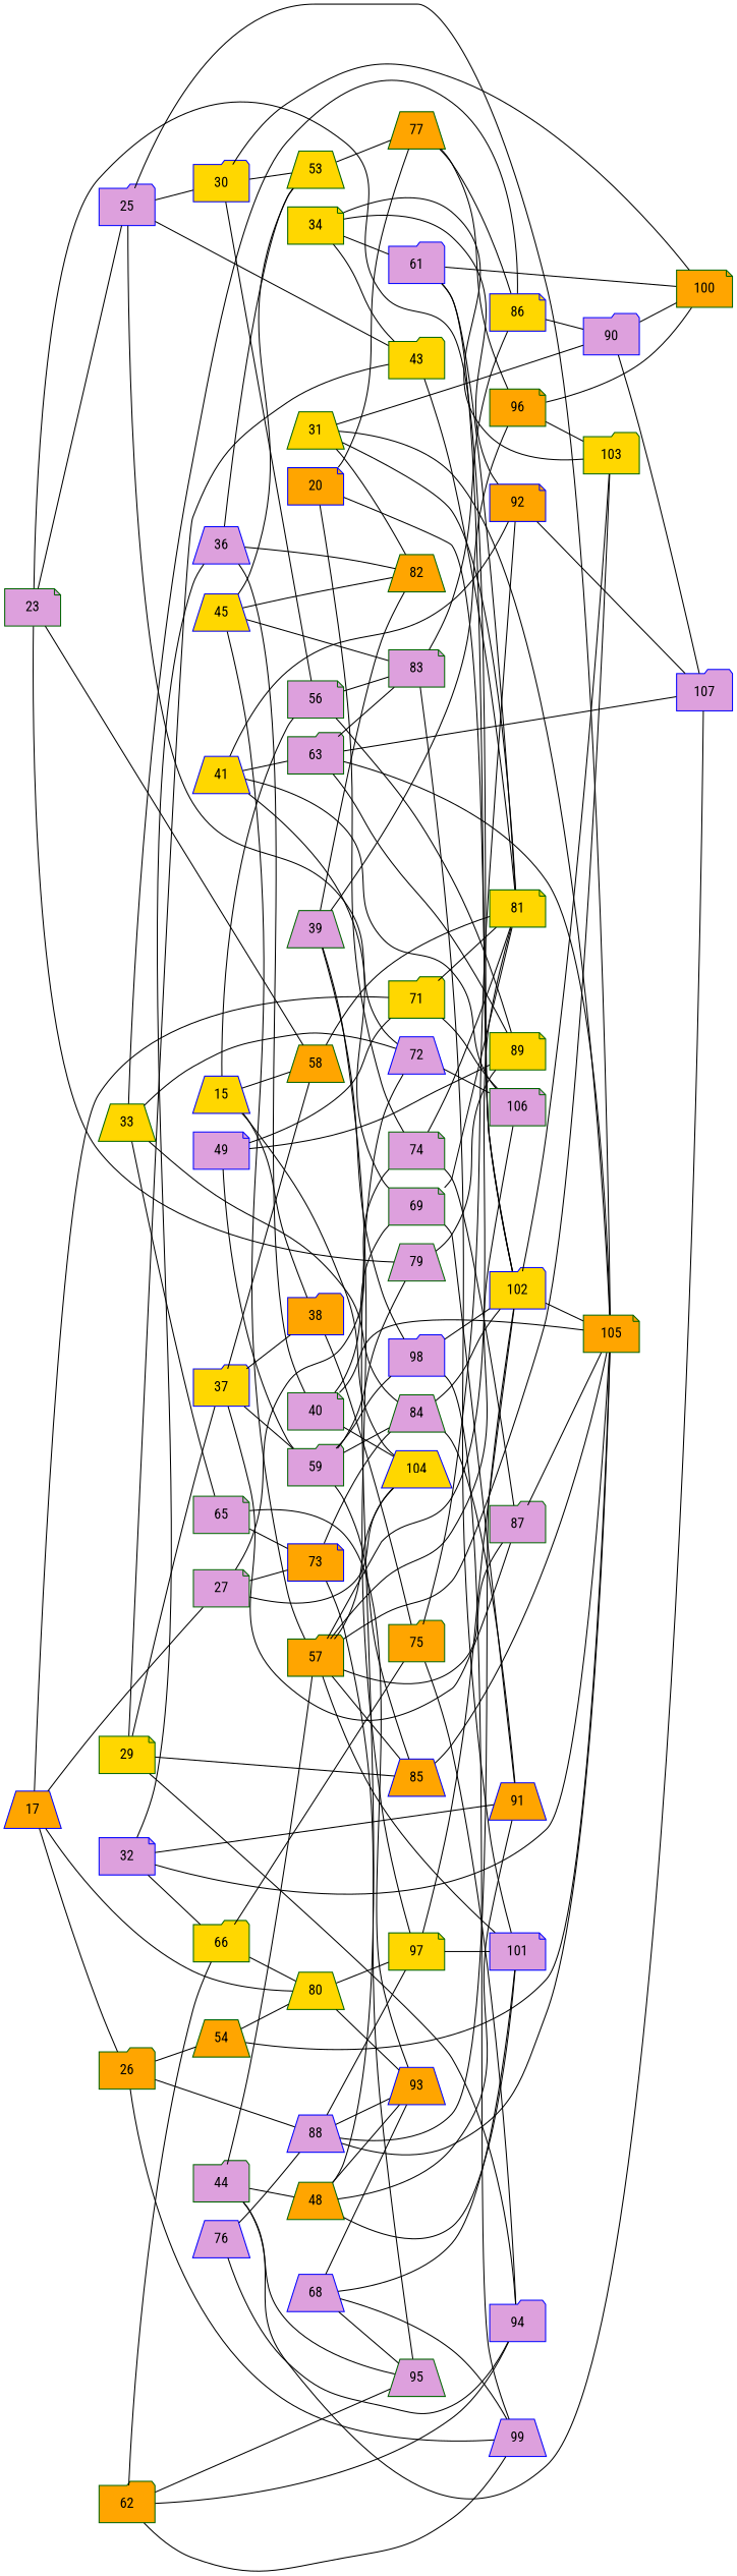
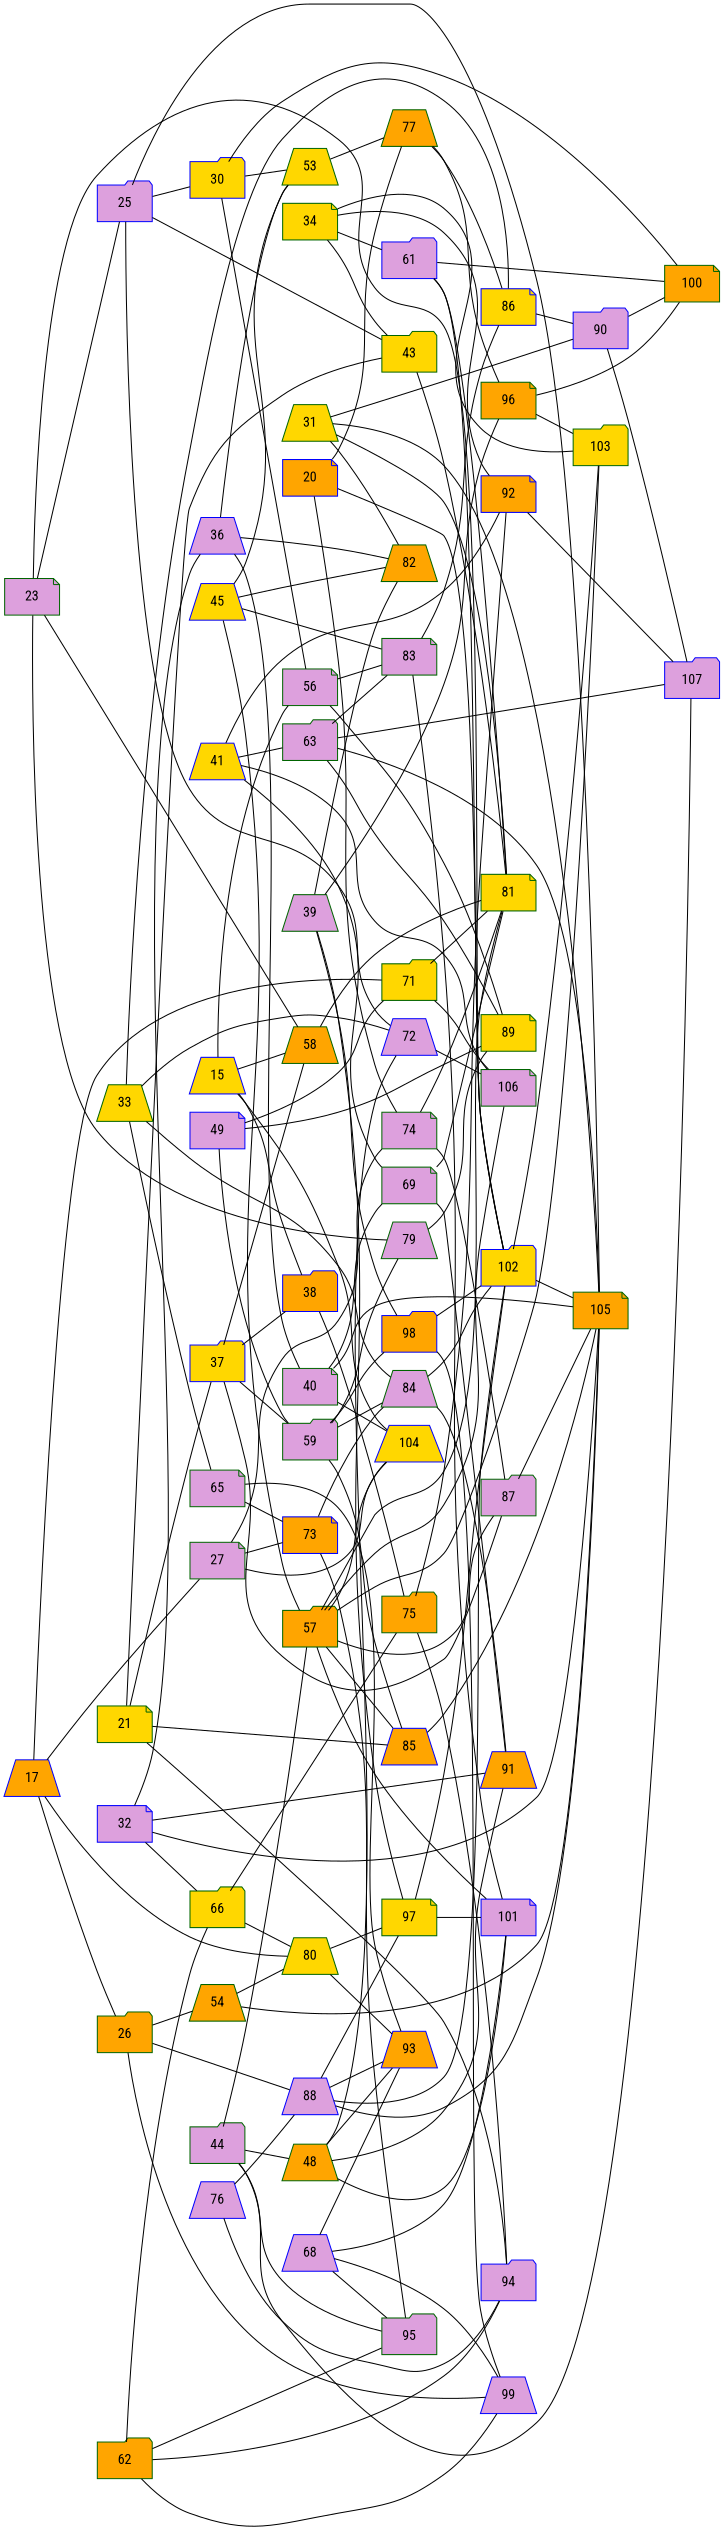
  graph {
    fontname="Roboto Condensed"
    rankdir=LR
    node [color=darkgreen fillcolor=plum fontname="Roboto Condensed" shape=trapezium style=filled]
    edge [fontname="Roboto Condensed"]
    15 [color=blue fillcolor=gold]
    38 [color=blue fillcolor=orange shape=folder]
    56 [shape=note]
    58 [fillcolor=orange]
    104 [color=blue fillcolor=gold]
    75 [fillcolor=orange shape=folder]
    83 [shape=note super="+60"]
    89 [fillcolor=gold shape=note super="+52"]
    81 [fillcolor=gold shape=note super="+7+11"]
    17 [color=blue fillcolor=orange]
    26 [fillcolor=orange shape=folder]
    27 [shape=note]
    71 [fillcolor=gold shape=folder]
    80 [fillcolor=gold super="+14"]
    54 [fillcolor=orange]
    88 [color=blue super="+47+51"]
    99 [color=blue]
    74 [shape=note]
    73 [color=blue fillcolor=orange shape=note]
    106 [shape=note]
    97 [fillcolor=gold shape=note super="+3+46"]
    93 [color=blue fillcolor=orange super="+55"]
    20 [color=blue fillcolor=orange shape=note]
    77 [fillcolor=orange]
    102 [color=blue fillcolor=gold shape=folder super="+70"]
    87 [shape=folder]
    86 [color=blue fillcolor=gold shape=note]
    96 [fillcolor=orange shape=note]
    105 [fillcolor=orange shape=note super="+5+67+16"]
    103 [fillcolor=gold shape=folder]
    37 [color=blue fillcolor=gold shape=folder super="+12"]
    59 [shape=folder super="+13+29"]
-   21 [fillcolor=gold shape=note label=29]
+   21 [fillcolor=gold shape=note]
    43 [fillcolor=gold shape=folder]
    85 [color=blue fillcolor=orange]
    94 [color=blue shape=folder]
    25 [color=blue shape=folder super="+18"]
    30 [color=blue fillcolor=gold shape=folder]
    72 [color=blue]
    23 [shape=note]
    79
    53 [fillcolor=gold]
    100 [fillcolor=orange shape=note]
    84 [super="+78"]
-   95
+   95 [shape=folder]
    31 [fillcolor=gold]
    82 [fillcolor=orange]
    90 [color=blue shape=folder]
    107 [color=blue shape=folder]
    32 [color=blue shape=note]
    36 [color=blue]
    66 [fillcolor=gold shape=folder]
    91 [color=blue fillcolor=orange]
    40 [shape=note]
    65 [shape=note super="+24"]
    33 [fillcolor=gold]
    34 [fillcolor=gold shape=note]
    61 [color=blue shape=folder]
    92 [color=blue fillcolor=orange shape=note]
    69 [shape=note]
-   98 [color=blue shape=folder]
+   98 [color=blue fillcolor=orange shape=folder]
    39
    101 [color=blue shape=note super="+35+22"]
    63 [shape=folder super="+28"]
    41 [color=blue fillcolor=gold]
    48 [fillcolor=orange super="+42"]
    44 [shape=folder]
    57 [fillcolor=orange shape=folder super="+10+19"]
    45 [color=blue fillcolor=gold super="+9"]
    49 [color=blue shape=note]
    62 [fillcolor=orange shape=folder]
    68 [color=blue]
    76 [color=blue]
    15 -- 38
    15 -- 56
    15 -- 58
    15 -- 104
    38 -- 75
    56 -- 83
    56 -- 89
    58 -- 81
    75 -- 94
    75 -- 92
    83 -- 86
    83 -- 101
    17 -- 26
    17 -- 27
    17 -- 71
    17 -- 80
    26 -- 54
    26 -- 88
    26 -- 99
    27 -- 104
    27 -- 74
    27 -- 73
    71 -- 81
    71 -- 106
    80 -- 97
    80 -- 93 [weight=2]
    54 -- 80
    54 -- 105 [weight=2]
    88 -- 97 [weight=2]
    88 -- 93
    88 -- 102
    88 -- 105
    74 -- 81
    74 -- 87
    73 -- 84
    73 -- 95
    97 -- 102
    97 -- 101 [weight=3]
    20 -- 74
    20 -- 77
    20 -- 102
    77 -- 86
    77 -- 96
    102 -- 105 [weight=2]
    102 -- 103
    87 -- 105
    86 -- 90
    96 -- 103
    96 -- 100
    37 -- 38 [weight=2]
    37 -- 58
    37 -- 87
    37 -- 59
    59 -- 85
    59 -- 79
    59 -- 84 [weight=2]
    59 -- 98
    21 -- 37
    21 -- 43
    21 -- 85
    21 -- 94
    43 -- 81
    85 -- 105
    25 -- 105 [weight=2]
    25 -- 43
    25 -- 30
    25 -- 72
    30 -- 56
    30 -- 53
    30 -- 100
    72 -- 106
    23 -- 58
    23 -- 102
    23 -- 25
    23 -- 79
    79 -- 89 [weight=2]
    53 -- 77
    84 -- 102
    84 -- 91
    31 -- 81
    31 -- 105
    31 -- 82
    31 -- 90
    90 -- 100
    90 -- 107
    32 -- 105
    32 -- 36
    32 -- 66
    32 -- 91
    36 -- 53
    36 -- 82
    36 -- 40
    66 -- 75
    66 -- 80
    40 -- 104
    40 -- 105
    40 -- 69
    65 -- 73
    65 -- 93
    33 -- 86
    33 -- 72
    33 -- 84
    33 -- 65
    34 -- 103
    34 -- 43
    34 -- 61
    34 -- 92
    61 -- 81
    61 -- 102
    61 -- 100
    92 -- 107
    69 -- 81
    69 -- 91
    98 -- 99
    98 -- 102
    39 -- 97
    39 -- 96
    39 -- 82
    39 -- 98
    63 -- 83
    63 -- 89
    63 -- 105 [weight=2]
    63 -- 107
    41 -- 106
    41 -- 92
    41 -- 69
    41 -- 63
    48 -- 93
    48 -- 72
    48 -- 91
    48 -- 101 [weight=2]
    44 -- 95
    44 -- 107
    44 -- 48
    44 -- 57
    57 -- 104
    57 -- 81
    57 -- 106
    57 -- 87
    57 -- 103
    57 -- 85
    57 -- 101
    45 -- 83 [weight=2]
    45 -- 53
    45 -- 82
    45 -- 57 [weight=2]
    49 -- 89 [weight=2]
    49 -- 71
    49 -- 59
    62 -- 99
    62 -- 94
    62 -- 95
    62 -- 66
    68 -- 99
    68 -- 93
    68 -- 95
    68 -- 101
    76 -- 88 [weight=3]
    76 -- 94
  }
